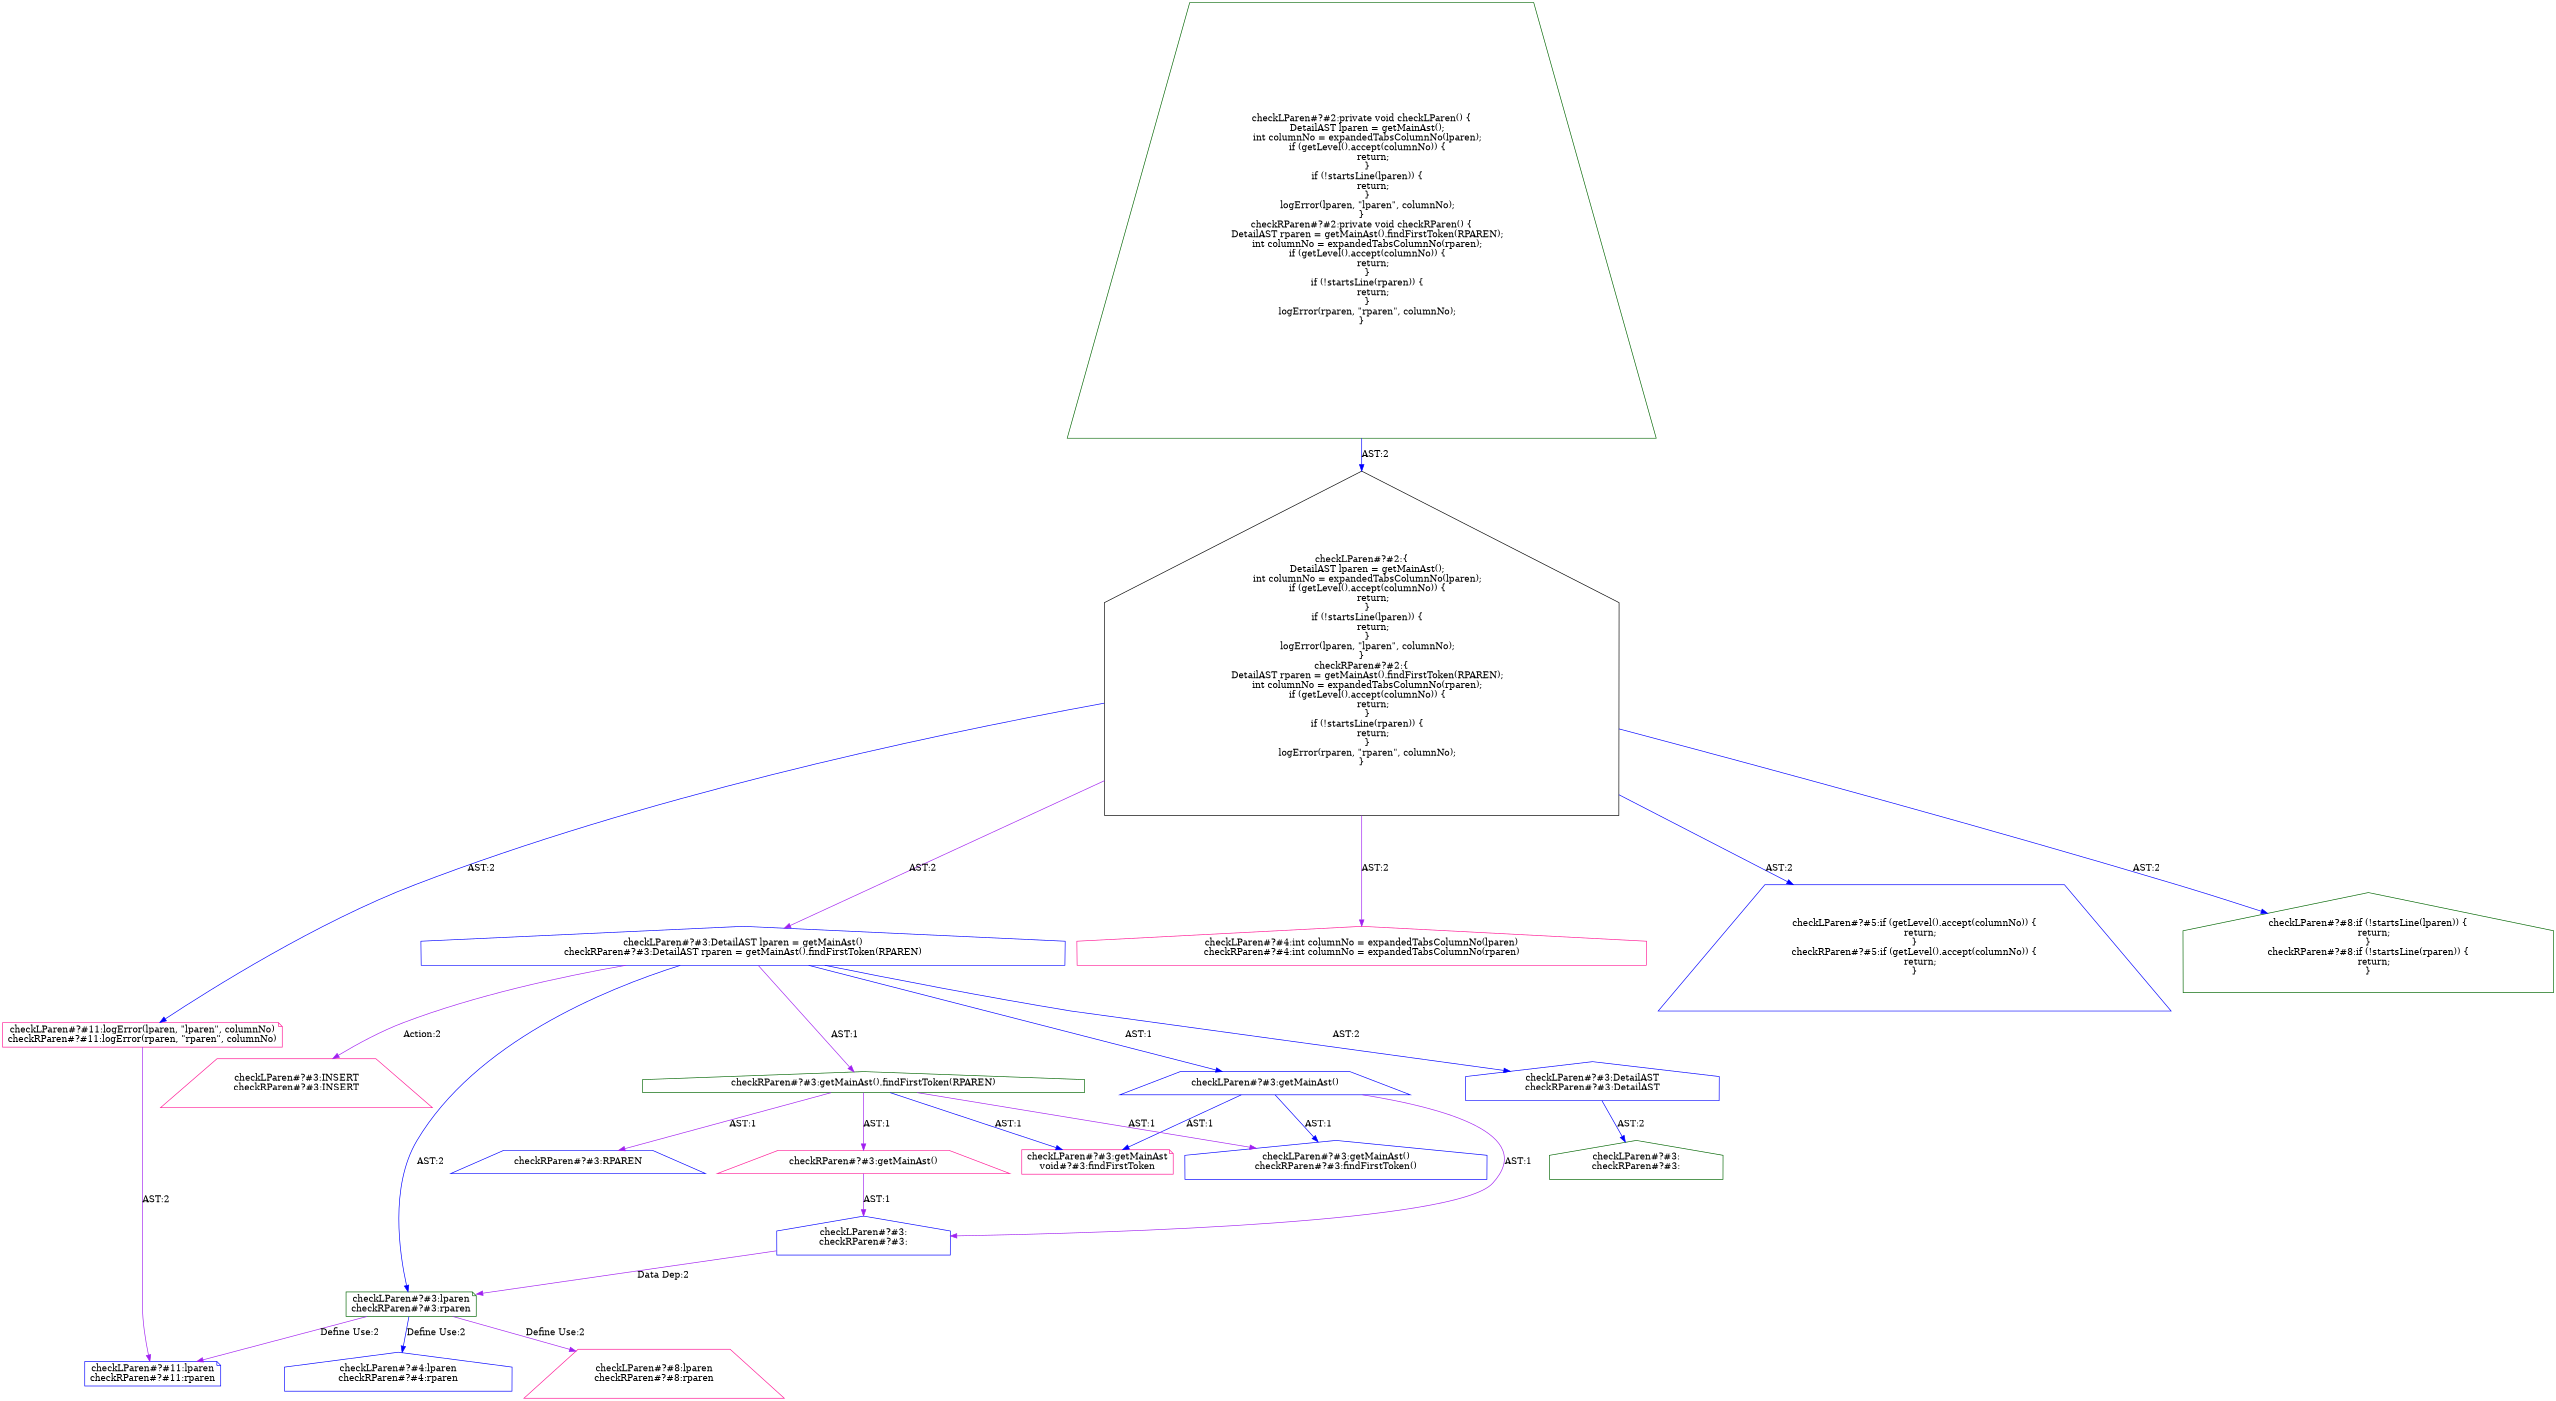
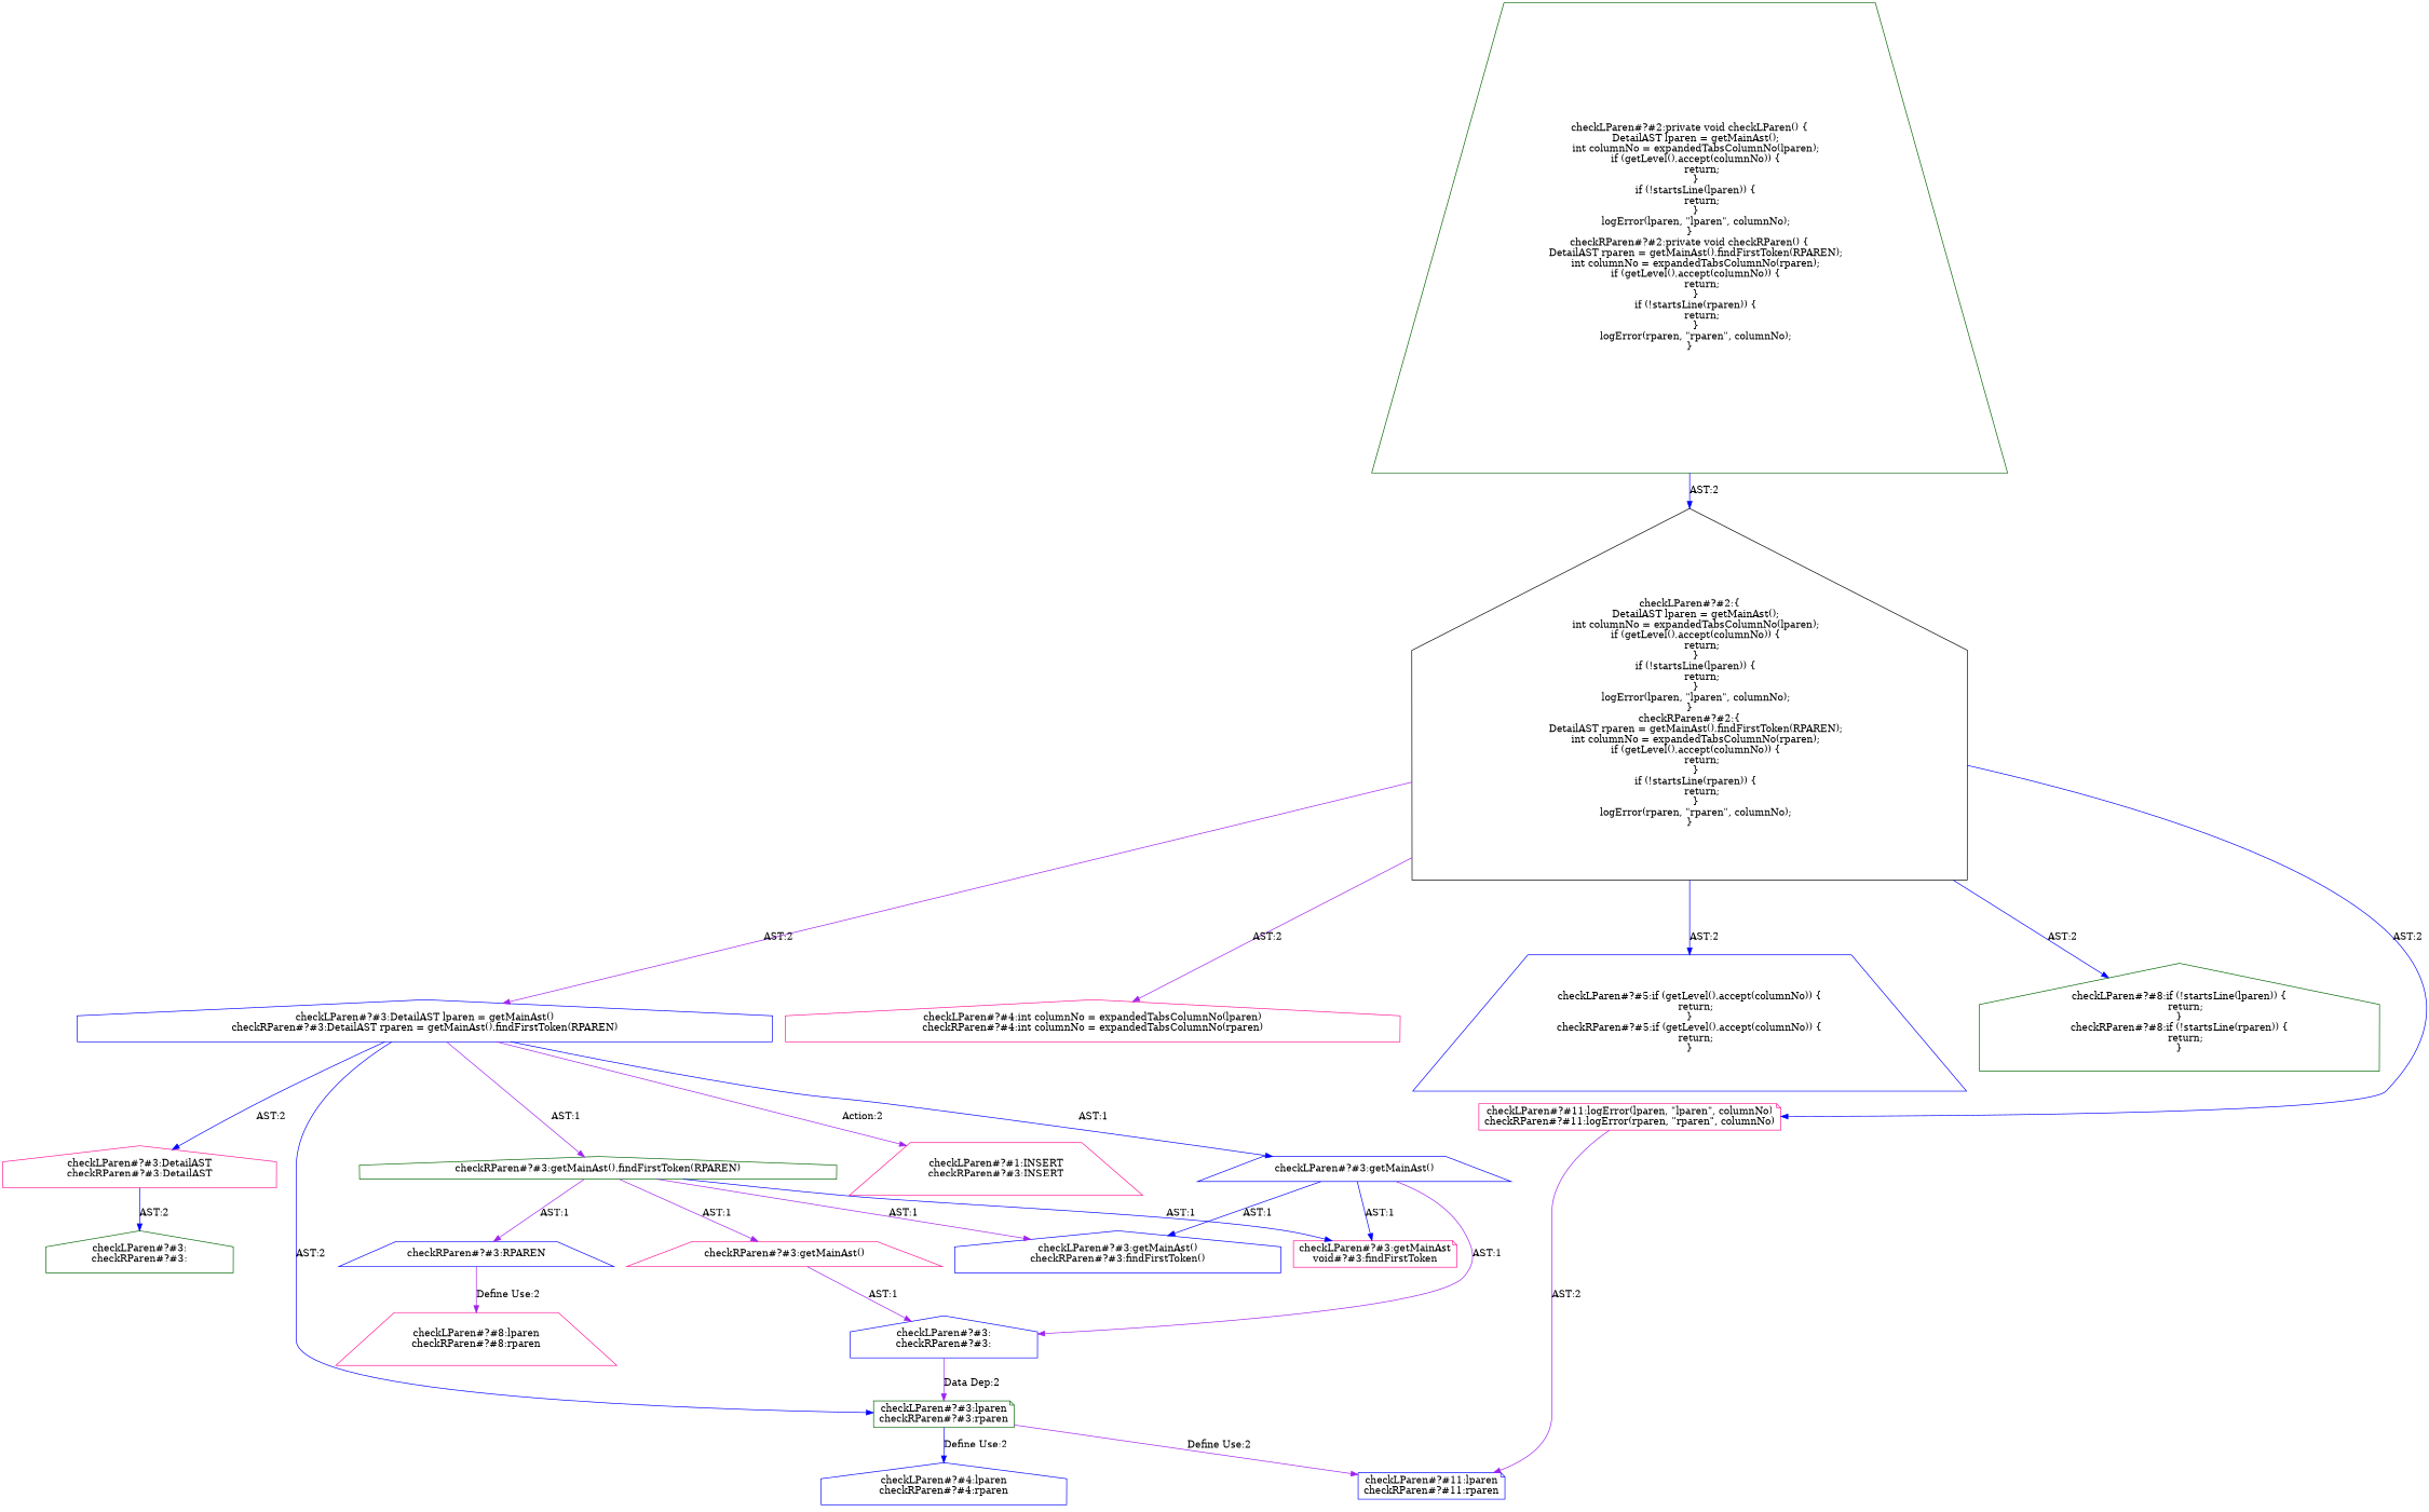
  digraph {
    node [color=blue shape=house]
    edge [color=purple]
-   n1 [color=deeppink label="checkLParen#?#3:INSERT\ncheckRParen#?#3:INSERT" shape=trapezium]
+   n1 [color=deeppink label="checkLParen#?#1:INSERT\ncheckRParen#?#3:INSERT" shape=trapezium]
    n2 [label="checkLParen#?#3:DetailAST lparen = getMainAst()\ncheckRParen#?#3:DetailAST rparen = getMainAst().findFirstToken(RPAREN)"]
    n3 [color=darkgreen label="checkLParen#?#3:lparen\ncheckRParen#?#3:rparen" shape=note]
-   n4 [label="checkLParen#?#3:DetailAST\ncheckRParen#?#3:DetailAST"]
+   n4 [color=deeppink label="checkLParen#?#3:DetailAST\ncheckRParen#?#3:DetailAST"]
    n5 [label="checkLParen#?#3:getMainAst()" shape=trapezium]
    n6 [color=darkgreen label="checkRParen#?#3:getMainAst().findFirstToken(RPAREN)"]
    n7 [label="checkLParen#?#11:lparen\ncheckRParen#?#11:rparen" shape=note]
    n8 [label="checkLParen#?#4:lparen\ncheckRParen#?#4:rparen"]
    n9 [color=deeppink label="checkLParen#?#8:lparen\ncheckRParen#?#8:rparen" shape=trapezium]
    n10 [color=darkgreen label="checkLParen#?#3:\ncheckRParen#?#3:"]
    n11 [label="checkLParen#?#3:\ncheckRParen#?#3:"]
    n12 [color=deeppink label="checkLParen#?#3:getMainAst\nvoid#?#3:findFirstToken" shape=note]
    n13 [label="checkLParen#?#3:getMainAst()\ncheckRParen#?#3:findFirstToken()"]
    n14 [color=deeppink label="checkRParen#?#3:getMainAst()" shape=trapezium]
    n15 [label="checkRParen#?#3:RPAREN" shape=trapezium]
    n16 [color=black label="checkLParen#?#2:\{\n    DetailAST lparen = getMainAst();\n    int columnNo = expandedTabsColumnNo(lparen);\n    if (getLevel().accept(columnNo)) \{\n        return;\n    \}\n    if (!startsLine(lparen)) \{\n        return;\n    \}\n    logError(lparen, \"lparen\", columnNo);\n\}\ncheckRParen#?#2:\{\n    DetailAST rparen = getMainAst().findFirstToken(RPAREN);\n    int columnNo = expandedTabsColumnNo(rparen);\n    if (getLevel().accept(columnNo)) \{\n        return;\n    \}\n    if (!startsLine(rparen)) \{\n        return;\n    \}\n    logError(rparen, \"rparen\", columnNo);\n\}"]
    n17 [color=deeppink label="checkLParen#?#4:int columnNo = expandedTabsColumnNo(lparen)\ncheckRParen#?#4:int columnNo = expandedTabsColumnNo(rparen)"]
    n18 [label="checkLParen#?#5:if (getLevel().accept(columnNo)) \{\n    return;\n\}\ncheckRParen#?#5:if (getLevel().accept(columnNo)) \{\n    return;\n\}" shape=trapezium]
    n19 [color=darkgreen label="checkLParen#?#8:if (!startsLine(lparen)) \{\n    return;\n\}\ncheckRParen#?#8:if (!startsLine(rparen)) \{\n    return;\n\}"]
    n20 [color=deeppink label="checkLParen#?#11:logError(lparen, \"lparen\", columnNo)\ncheckRParen#?#11:logError(rparen, \"rparen\", columnNo)" shape=note]
    n21 [color=darkgreen label="checkLParen#?#2:private void checkLParen() \{\n    DetailAST lparen = getMainAst();\n    int columnNo = expandedTabsColumnNo(lparen);\n    if (getLevel().accept(columnNo)) \{\n        return;\n    \}\n    if (!startsLine(lparen)) \{\n        return;\n    \}\n    logError(lparen, \"lparen\", columnNo);\n\}\ncheckRParen#?#2:private void checkRParen() \{\n    DetailAST rparen = getMainAst().findFirstToken(RPAREN);\n    int columnNo = expandedTabsColumnNo(rparen);\n    if (getLevel().accept(columnNo)) \{\n        return;\n    \}\n    if (!startsLine(rparen)) \{\n        return;\n    \}\n    logError(rparen, \"rparen\", columnNo);\n\}" shape=trapezium]
    n2 -> n1 [label="Action:2"]
    n2 -> n3 [color=blue label="AST:2"]
    n2 -> n4 [color=blue label="AST:2"]
    n2 -> n5 [color=blue label="AST:1"]
    n2 -> n6 [label="AST:1"]
    n3 -> n7 [label="Define Use:2"]
    n3 -> n8 [color=blue label="Define Use:2"]
-   n3 -> n9 [label="Define Use:2"]
+   n15 -> n9 [label="Define Use:2"]
    n4 -> n10 [color=blue label="AST:2"]
    n5 -> n11 [label="AST:1"]
    n5 -> n12 [color=blue label="AST:1"]
    n5 -> n13 [color=blue label="AST:1"]
    n6 -> n12 [color=blue label="AST:1"]
    n6 -> n13 [label="AST:1"]
    n6 -> n14 [label="AST:1"]
    n6 -> n15 [label="AST:1"]
    n11 -> n3 [label="Data Dep:2"]
    n14 -> n11 [label="AST:1"]
    n16 -> n2 [label="AST:2"]
    n16 -> n17 [label="AST:2"]
    n16 -> n18 [color=blue label="AST:2"]
    n16 -> n19 [color=blue label="AST:2"]
    n16 -> n20 [color=blue label="AST:2"]
    n20 -> n7 [label="AST:2"]
    n21 -> n16 [color=blue label="AST:2"]
  }
